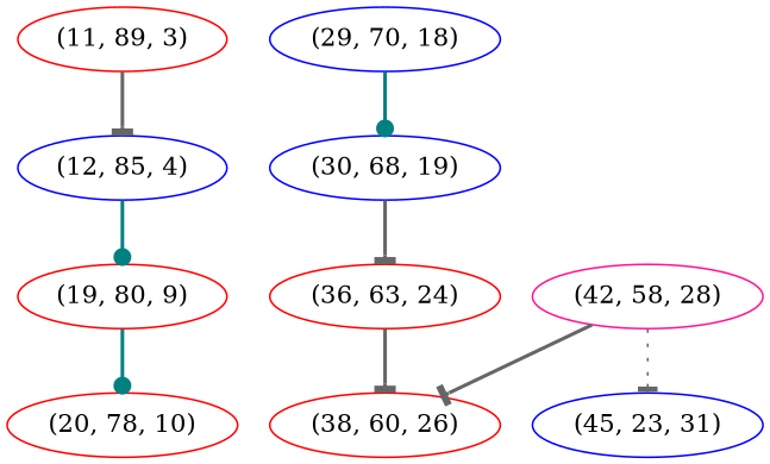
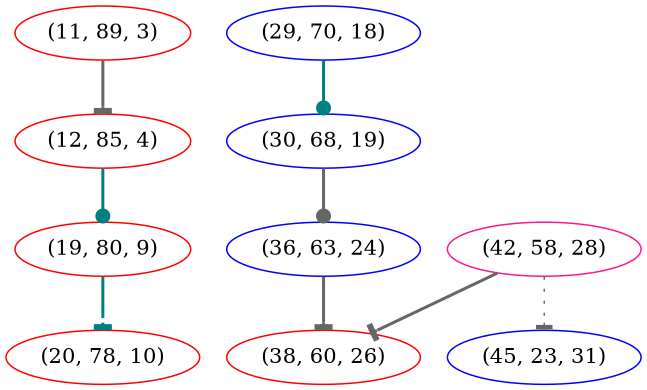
  digraph {
    node [color=blue]
    edge [arrowhead=tee color=gray40 style=bold]
    "(11, 89, 3)" [color=red]
-   "(12, 85, 4)"
+   "(12, 85, 4)" [color=red]
    "(19, 80, 9)" [color=red]
    "(20, 78, 10)" [color=red]
    "(29, 70, 18)"
    "(30, 68, 19)"
-   "(36, 63, 24)" [color=red]
+   "(36, 63, 24)"
    "(38, 60, 26)" [color=red]
    "(42, 58, 28)" [color=deeppink]
    n10 [label="(45, 23, 31)"]
    "(11, 89, 3)" -> "(12, 85, 4)"
    "(12, 85, 4)" -> "(19, 80, 9)" [arrowhead=dot color=teal]
-   "(19, 80, 9)" -> "(20, 78, 10)" [arrowhead=dot color=teal]
+   "(19, 80, 9)" -> "(20, 78, 10)" [color=teal]
    "(29, 70, 18)" -> "(30, 68, 19)" [arrowhead=dot color=teal]
-   "(30, 68, 19)" -> "(36, 63, 24)"
+   "(30, 68, 19)" -> "(36, 63, 24)" [arrowhead=dot]
    "(36, 63, 24)" -> "(38, 60, 26)"
    "(42, 58, 28)" -> "(38, 60, 26)"
    "(42, 58, 28)" -> n10 [style=dotted]
  }
